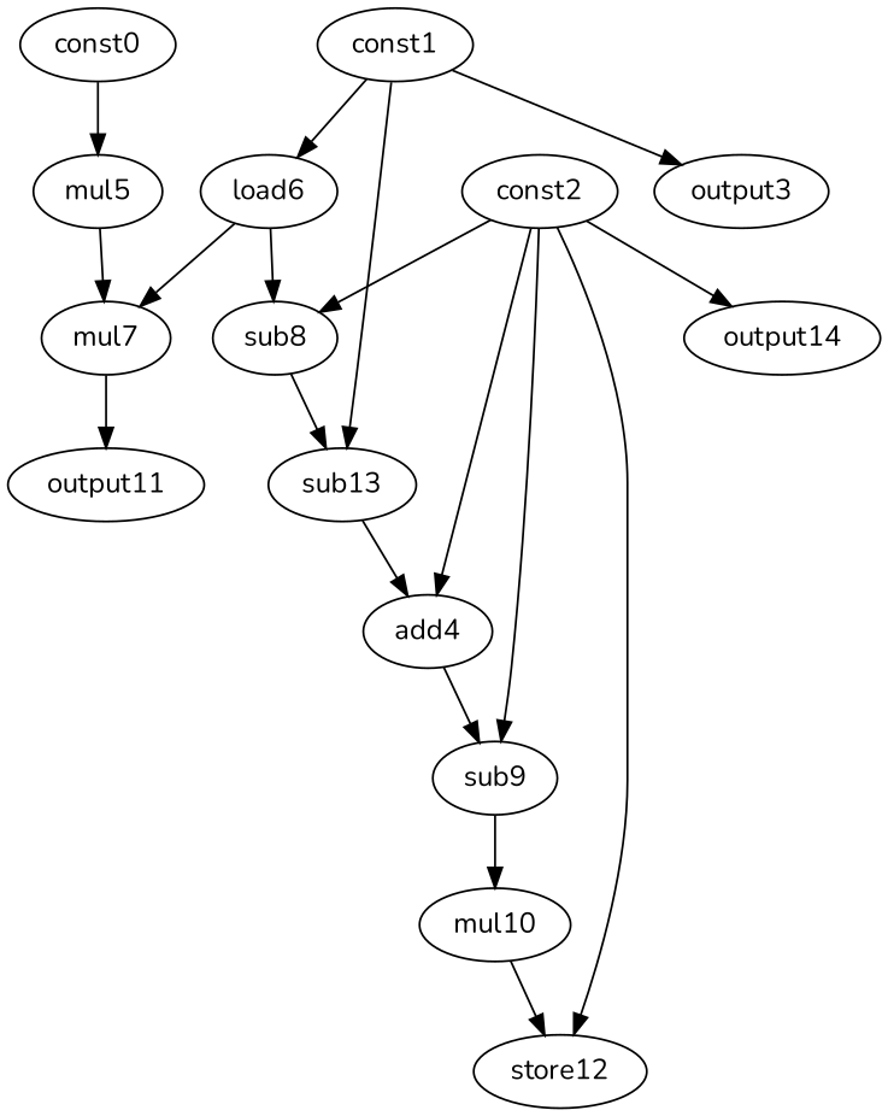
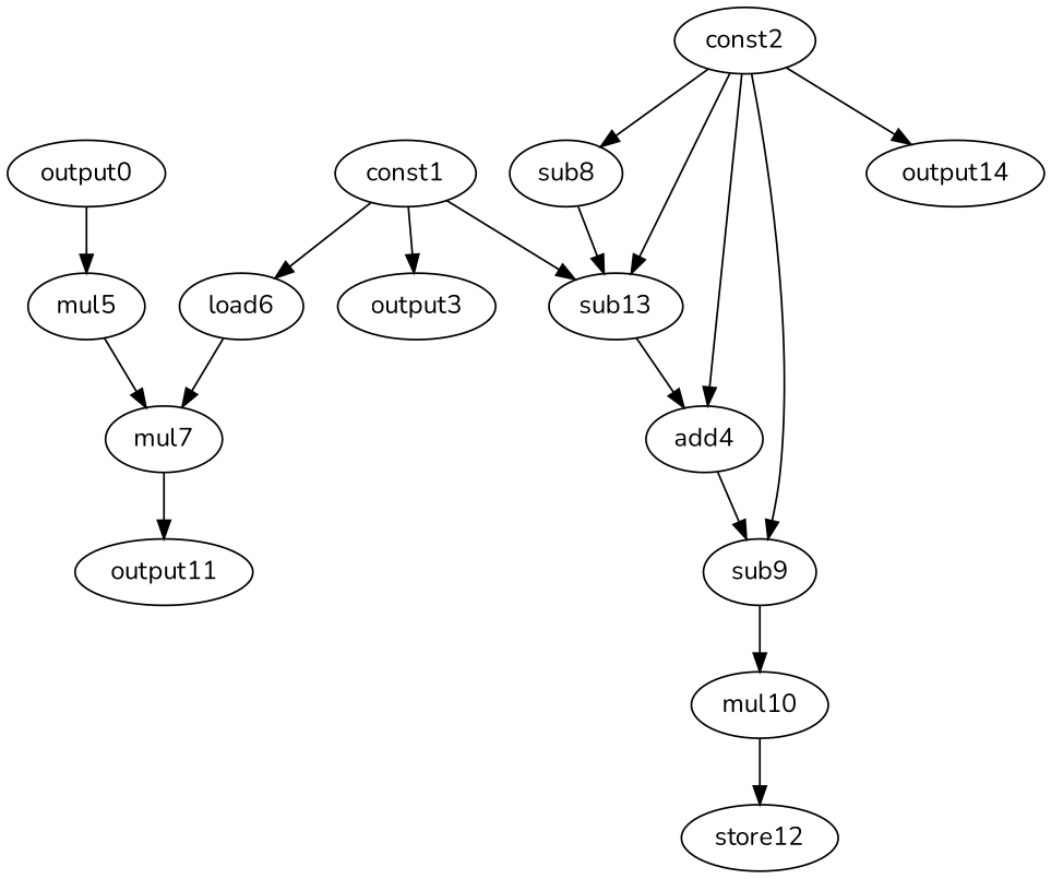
  digraph {
    fontname=Nunito
    node [fontname=Nunito opcode=mul]
    edge [fontname=Nunito operand=0]
    mul5
-   const0 [opcode=const]
+   const0 [opcode=const label=output0]
    mul7
    sub8 [opcode=sub]
    sub13 [opcode=sub]
    mul10
    store12 [opcode=store]
    output3 [opcode=output]
    const1 [opcode=const]
    load6 [opcode=load]
    add4 [opcode=add]
    const2 [opcode=const]
    sub9 [opcode=sub]
    output14 [opcode=output]
    output11 [opcode=output]
    mul5 -> mul7
    const0 -> mul5
    mul7 -> output11
    sub8 -> sub13
    sub13 -> add4 [operand=1]
    mul10 -> store12 [operand=1]
    const1 -> sub13 [operand=1]
    const1 -> output3
    const1 -> load6
    load6 -> mul7 [operand=1]
-   load6 -> sub8 [operand=1]
    add4 -> sub9 [operand=1]
    const2 -> sub8
-   const2 -> store12
+   const2 -> sub13
    const2 -> add4
    const2 -> sub9
    const2 -> output14
    sub9 -> mul10 [operand=1]
  }
